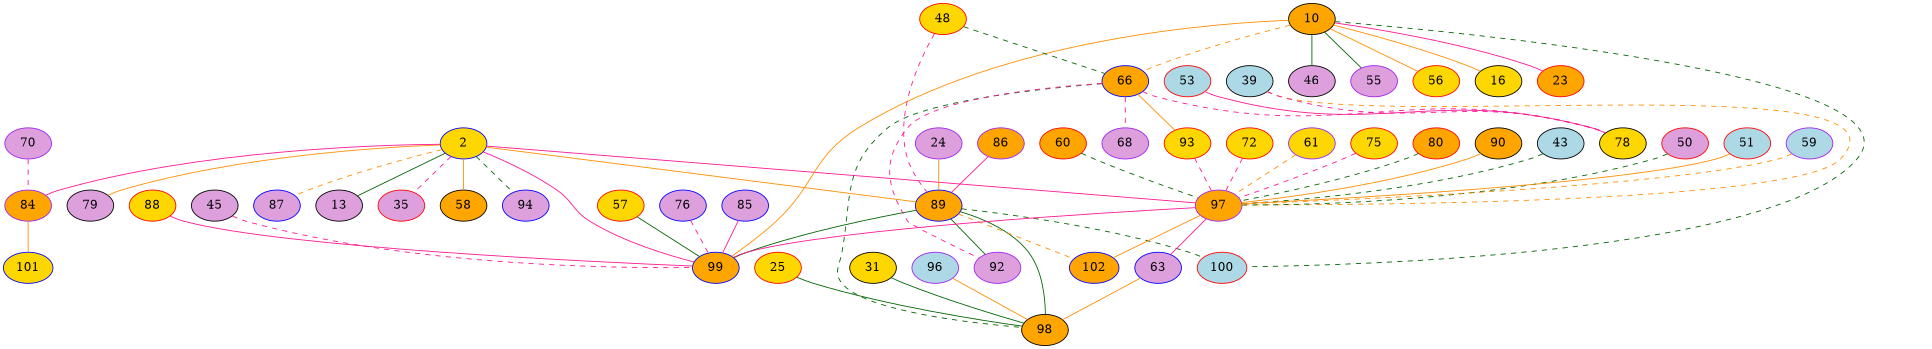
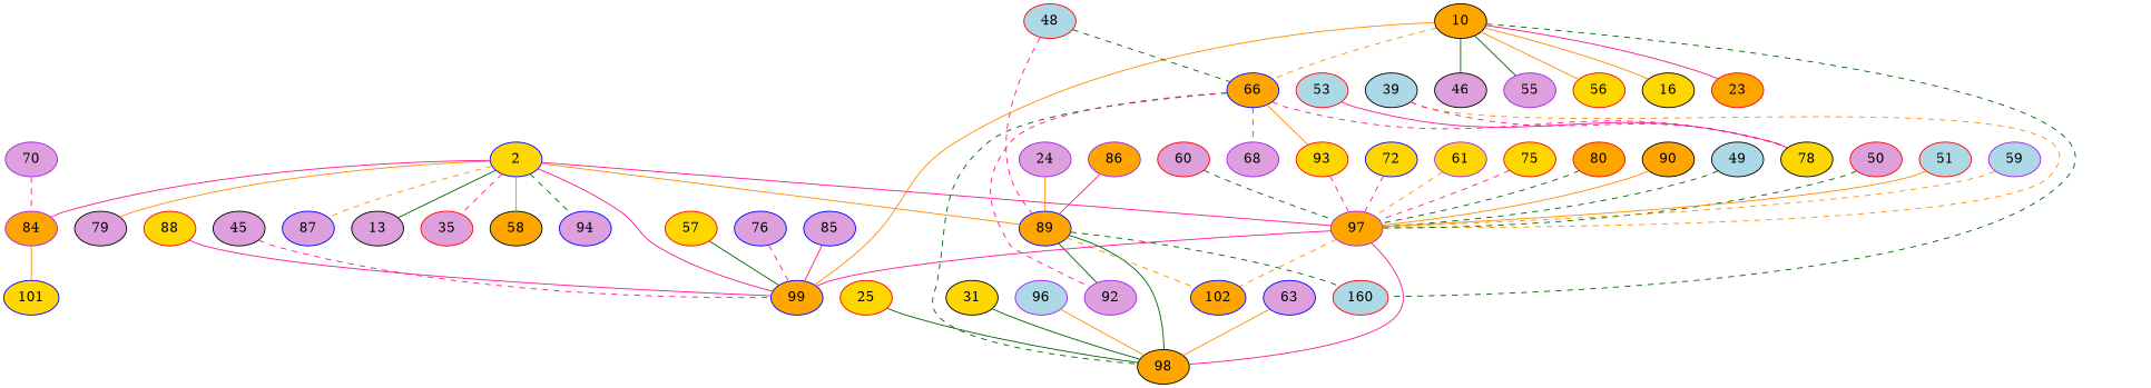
  graph {
    node [color=red fillcolor=plum style=filled]
    edge [color=deeppink style=solid]
    2 [color=blue fillcolor=gold]
    13 [color=black]
    35
    58 [color=black fillcolor=orange]
    79 [color=black]
    84 [color=purple fillcolor=orange super="+65"]
    87 [color=blue super="+30"]
    89 [color=blue fillcolor=orange super="+11+6"]
    94 [color=blue]
    97 [color=purple fillcolor=orange super="+27+36+71+77+37+91"]
    99 [color=blue fillcolor=orange super="+38+83+21"]
    101 [color=blue fillcolor=gold super="+67"]
-   100 [fillcolor=lightblue super="+95"]
+   100 [fillcolor=lightblue super="+95" label=160]
    98 [color=black fillcolor=orange super="+81"]
    92 [color=purple]
    102 [color=blue fillcolor=orange super="+82"]
    10 [color=black fillcolor=orange]
    16 [color=black fillcolor=gold]
    23 [fillcolor=orange]
    46 [color=black]
    55 [color=purple]
    56 [fillcolor=gold super="+52"]
    66 [color=blue fillcolor=orange super="+18+64"]
    78 [color=black fillcolor=gold super="+44"]
    68 [color=purple]
    93 [fillcolor=gold]
    24 [color=purple]
    25 [fillcolor=gold]
    31 [color=black fillcolor=gold]
    39 [color=black fillcolor=lightblue]
-   43 [color=black fillcolor=lightblue super="+33"]
+   43 [color=black fillcolor=lightblue super="+33" label=49]
    45 [color=black]
-   48 [fillcolor=gold]
+   48 [fillcolor=lightblue]
    50 [super="+28"]
    51 [fillcolor=lightblue]
    53 [fillcolor=lightblue]
    57 [fillcolor=gold]
    59 [color=purple fillcolor=lightblue]
-   60 [fillcolor=orange super="+41"]
+   60 [super="+41"]
    61 [color=purple fillcolor=gold]
    63 [color=blue]
    70 [color=purple]
-   72 [fillcolor=gold]
+   72 [color=blue fillcolor=gold]
    75 [fillcolor=gold]
    76 [color=blue]
    80 [fillcolor=orange]
    85 [color=blue super="+22"]
    86 [color=purple fillcolor=orange]
    88 [fillcolor=gold]
    90 [color=black fillcolor=orange]
    96 [color=purple fillcolor=lightblue]
    2 -- 13 [color=darkgreen]
    2 -- 35 [style=dashed]
    2 -- 58 [color=darkorange]
    2 -- 79 [color=darkorange]
    2 -- 84 [weight=2]
    2 -- 87 [color=darkorange style=dashed]
    2 -- 89 [color=darkorange weight=2]
    2 -- 94 [color=darkgreen style=dashed]
    2 -- 97 [weight=2]
    2 -- 99
    84 -- 101 [color=darkorange]
-   89 -- 99 [color=darkgreen weight=3]
    89 -- 100 [color=darkgreen style=dashed]
    89 -- 98 [color=darkgreen weight=2]
    89 -- 92 [color=darkgreen]
    89 -- 102 [color=darkorange style=dashed]
    97 -- 99 [weight=5]
-   97 -- 63 [weight=3]
-   97 -- 102 [color=darkorange]
+   97 -- 98 [weight=3]
+   97 -- 102 [color=darkorange style=dashed]
    10 -- 99 [color=darkorange weight=3]
    10 -- 100 [color=darkgreen style=dashed]
    10 -- 16 [color=darkorange]
    10 -- 23
    10 -- 46 [color=darkgreen]
    10 -- 55 [color=darkgreen]
    10 -- 56 [color=darkorange]
    10 -- 66 [color=darkorange style=dashed weight=2]
    66 -- 98 [color=darkgreen style=dashed weight=2]
    66 -- 92 [style=dashed]
    66 -- 78 [style=dashed weight=2]
    66 -- 68 [style=dashed]
    66 -- 93 [color=darkorange]
    93 -- 97 [style=dashed]
    24 -- 89 [color=darkorange]
    25 -- 98 [color=darkgreen]
    31 -- 98 [color=darkgreen]
    39 -- 97 [color=darkorange style=dashed]
    39 -- 78 [style=dashed]
    43 -- 97 [color=darkgreen style=dashed]
    45 -- 99 [style=dashed]
    48 -- 89 [style=dashed]
    48 -- 66 [color=darkgreen style=dashed]
    50 -- 97 [color=darkgreen style=dashed]
    51 -- 97 [color=darkorange]
    53 -- 78
    57 -- 99 [color=darkgreen]
    59 -- 97 [color=darkorange style=dashed]
    60 -- 97 [color=darkgreen style=dashed]
    61 -- 97 [color=darkorange style=dashed]
    63 -- 98 [color=darkorange]
    70 -- 84 [style=dashed]
    72 -- 97 [style=dashed]
    75 -- 97 [style=dashed]
    76 -- 99 [style=dashed]
    80 -- 97 [color=darkgreen style=dashed]
    85 -- 99
    86 -- 89
    88 -- 99
    90 -- 97 [color=darkorange]
    96 -- 98 [color=darkorange]
  }
